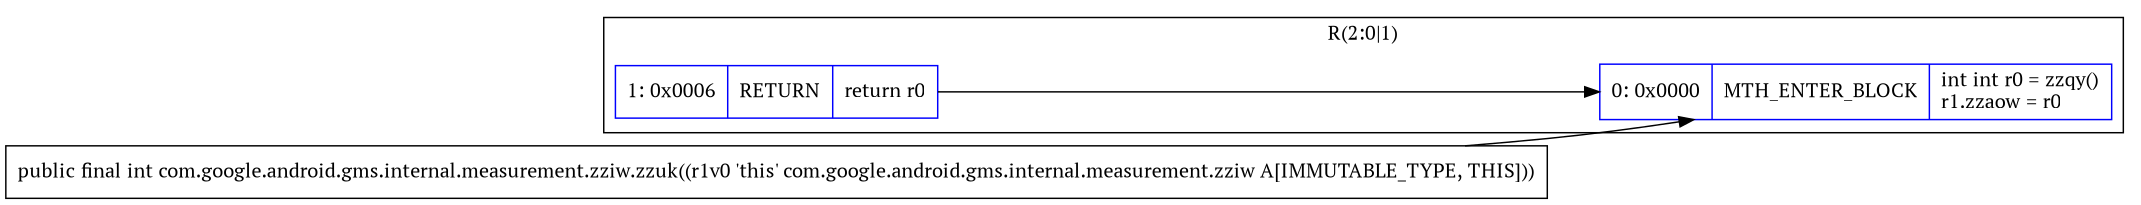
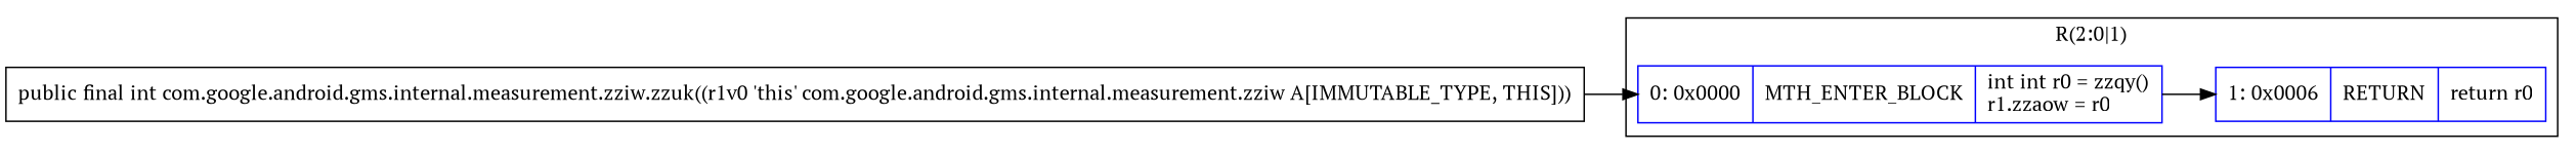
  digraph {
    rankdir=LR
    fontname="PT Serif"
    node [color=blue shape=record fontname="PT Serif"]
    edge [fontname="PT Serif"]
    n1 [label="{0\:\ 0x0000|MTH_ENTER_BLOCK\l|int int r0 = zzqy()\lr1.zzaow = r0\l}"]
    n2 [label="{1\:\ 0x0006|RETURN\l|return r0\l}"]
    n3 [label="{public final int com.google.android.gms.internal.measurement.zziw.zzuk((r1v0 'this' com.google.android.gms.internal.measurement.zziw A[IMMUTABLE_TYPE, THIS])) }" color=""]
    subgraph cluster_1 {
      label="R(2:0|1)"
      n1
      n2
    }
-   n2 -> n1
+   n1 -> n2
    n3 -> n1
  }
